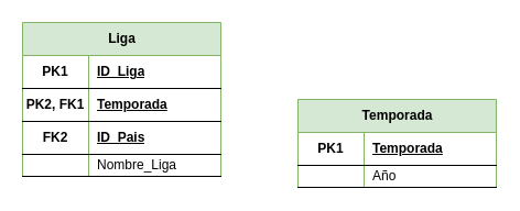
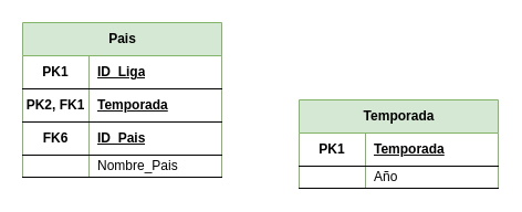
  <mxCell id="0" />
  <mxCell id="1" parent="0" />
- <mxCell id="2" value="Liga" style="shape=table;startSize=30;container=1;collapsible=1;childLayout=tableLayout;fixedRows=1;rowLines=0;fontStyle=1;align=center;resizeLast=1;html=1;fillColor=#d5e8d4;strokeColor=#82b366;" vertex="1" parent="1"><mxGeometry x="20" y="20" width="180" height="140" as="geometry" /></mxCell>
+ <mxCell id="2" value="Pais" style="shape=table;startSize=30;container=1;collapsible=1;childLayout=tableLayout;fixedRows=1;rowLines=0;fontStyle=1;align=center;resizeLast=1;html=1;fillColor=#d5e8d4;strokeColor=#82b366;" vertex="1" parent="1"><mxGeometry x="20" y="20" width="180" height="140" as="geometry" /></mxCell>
  <mxCell id="3" value="" style="shape=tableRow;horizontal=0;startSize=0;swimlaneHead=0;swimlaneBody=0;fillColor=none;collapsible=0;dropTarget=0;points=[[0,0.5],[1,0.5]];portConstraint=eastwest;top=0;left=0;right=0;bottom=1;" vertex="1" parent="2"><mxGeometry y="30" width="180" height="30" as="geometry" /></mxCell>
  <mxCell id="4" value="PK1" style="shape=partialRectangle;connectable=0;fillColor=none;top=0;left=0;bottom=0;right=0;fontStyle=1;overflow=hidden;whiteSpace=wrap;html=1;" vertex="1" parent="3"><mxGeometry width="60" height="30" as="geometry"><mxRectangle width="60" height="30" as="alternateBounds" /></mxGeometry></mxCell>
  <mxCell id="5" value="ID_Liga" style="shape=partialRectangle;connectable=0;fillColor=none;top=0;left=0;bottom=0;right=0;align=left;spacingLeft=6;fontStyle=5;overflow=hidden;whiteSpace=wrap;html=1;" vertex="1" parent="3"><mxGeometry x="60" width="120" height="30" as="geometry"><mxRectangle width="120" height="30" as="alternateBounds" /></mxGeometry></mxCell>
  <mxCell id="6" style="shape=tableRow;horizontal=0;startSize=0;swimlaneHead=0;swimlaneBody=0;fillColor=none;collapsible=0;dropTarget=0;points=[[0,0.5],[1,0.5]];portConstraint=eastwest;top=0;left=0;right=0;bottom=1;" vertex="1" parent="2"><mxGeometry y="60" width="180" height="30" as="geometry" /></mxCell>
  <mxCell id="7" value="PK2, FK1" style="shape=partialRectangle;connectable=0;fillColor=none;top=0;left=0;bottom=0;right=0;fontStyle=1;overflow=hidden;whiteSpace=wrap;html=1;" vertex="1" parent="6"><mxGeometry width="60" height="30" as="geometry"><mxRectangle width="60" height="30" as="alternateBounds" /></mxGeometry></mxCell>
  <mxCell id="8" value="Temporada" style="shape=partialRectangle;connectable=0;fillColor=none;top=0;left=0;bottom=0;right=0;align=left;spacingLeft=6;fontStyle=5;overflow=hidden;whiteSpace=wrap;html=1;" vertex="1" parent="6"><mxGeometry x="60" width="120" height="30" as="geometry"><mxRectangle width="120" height="30" as="alternateBounds" /></mxGeometry></mxCell>
  <mxCell id="9" style="shape=tableRow;horizontal=0;startSize=0;swimlaneHead=0;swimlaneBody=0;fillColor=none;collapsible=0;dropTarget=0;points=[[0,0.5],[1,0.5]];portConstraint=eastwest;top=0;left=0;right=0;bottom=1;" vertex="1" parent="2"><mxGeometry y="90" width="180" height="30" as="geometry" /></mxCell>
- <mxCell id="10" value="FK2" style="shape=partialRectangle;connectable=0;fillColor=none;top=0;left=0;bottom=0;right=0;fontStyle=1;overflow=hidden;whiteSpace=wrap;html=1;" vertex="1" parent="9"><mxGeometry width="60" height="30" as="geometry"><mxRectangle width="60" height="30" as="alternateBounds" /></mxGeometry></mxCell>
+ <mxCell id="10" value="FK6" style="shape=partialRectangle;connectable=0;fillColor=none;top=0;left=0;bottom=0;right=0;fontStyle=1;overflow=hidden;whiteSpace=wrap;html=1;" vertex="1" parent="9"><mxGeometry width="60" height="30" as="geometry"><mxRectangle width="60" height="30" as="alternateBounds" /></mxGeometry></mxCell>
  <mxCell id="11" value="ID_Pais" style="shape=partialRectangle;connectable=0;fillColor=none;top=0;left=0;bottom=0;right=0;align=left;spacingLeft=6;fontStyle=5;overflow=hidden;whiteSpace=wrap;html=1;" vertex="1" parent="9"><mxGeometry x="60" width="120" height="30" as="geometry"><mxRectangle width="120" height="30" as="alternateBounds" /></mxGeometry></mxCell>
  <mxCell id="12" style="shape=tableRow;horizontal=0;startSize=0;swimlaneHead=0;swimlaneBody=0;fillColor=none;collapsible=0;dropTarget=0;points=[[0,0.5],[1,0.5]];portConstraint=eastwest;top=0;left=0;right=0;bottom=1;" vertex="1" parent="2"><mxGeometry y="120" width="180" height="20" as="geometry" /></mxCell>
  <mxCell id="13" style="shape=partialRectangle;connectable=0;fillColor=none;top=0;left=0;bottom=0;right=0;fontStyle=0;overflow=hidden;whiteSpace=wrap;html=1;" vertex="1" parent="12"><mxGeometry width="60" height="20" as="geometry"><mxRectangle width="60" height="20" as="alternateBounds" /></mxGeometry></mxCell>
- <mxCell id="14" value="Nombre_Liga" style="shape=partialRectangle;connectable=0;fillColor=none;top=0;left=0;bottom=0;right=0;align=left;spacingLeft=6;fontStyle=0;overflow=hidden;whiteSpace=wrap;html=1;" vertex="1" parent="12"><mxGeometry x="60" width="120" height="20" as="geometry"><mxRectangle width="120" height="20" as="alternateBounds" /></mxGeometry></mxCell>
+ <mxCell id="14" value="Nombre_Pais" style="shape=partialRectangle;connectable=0;fillColor=none;top=0;left=0;bottom=0;right=0;align=left;spacingLeft=6;fontStyle=0;overflow=hidden;whiteSpace=wrap;html=1;" vertex="1" parent="12"><mxGeometry x="60" width="120" height="20" as="geometry"><mxRectangle width="120" height="20" as="alternateBounds" /></mxGeometry></mxCell>
  <mxCell id="15" value="Temporada" style="shape=table;startSize=30;container=1;collapsible=1;childLayout=tableLayout;fixedRows=1;rowLines=0;fontStyle=1;align=center;resizeLast=1;html=1;fillColor=#d5e8d4;strokeColor=#82b366;" vertex="1" parent="1"><mxGeometry x="270" y="90" width="180" height="80" as="geometry" /></mxCell>
  <mxCell id="16" value="" style="shape=tableRow;horizontal=0;startSize=0;swimlaneHead=0;swimlaneBody=0;fillColor=none;collapsible=0;dropTarget=0;points=[[0,0.5],[1,0.5]];portConstraint=eastwest;top=0;left=0;right=0;bottom=1;" vertex="1" parent="15"><mxGeometry y="30" width="180" height="30" as="geometry" /></mxCell>
  <mxCell id="17" value="PK1" style="shape=partialRectangle;connectable=0;fillColor=none;top=0;left=0;bottom=0;right=0;fontStyle=1;overflow=hidden;whiteSpace=wrap;html=1;" vertex="1" parent="16"><mxGeometry width="60" height="30" as="geometry"><mxRectangle width="60" height="30" as="alternateBounds" /></mxGeometry></mxCell>
  <mxCell id="18" value="Temporada" style="shape=partialRectangle;connectable=0;fillColor=none;top=0;left=0;bottom=0;right=0;align=left;spacingLeft=6;fontStyle=5;overflow=hidden;whiteSpace=wrap;html=1;" vertex="1" parent="16"><mxGeometry x="60" width="120" height="30" as="geometry"><mxRectangle width="120" height="30" as="alternateBounds" /></mxGeometry></mxCell>
  <mxCell id="19" style="shape=tableRow;horizontal=0;startSize=0;swimlaneHead=0;swimlaneBody=0;fillColor=none;collapsible=0;dropTarget=0;points=[[0,0.5],[1,0.5]];portConstraint=eastwest;top=0;left=0;right=0;bottom=1;" vertex="1" parent="15"><mxGeometry y="60" width="180" height="20" as="geometry" /></mxCell>
  <mxCell id="20" style="shape=partialRectangle;connectable=0;fillColor=none;top=0;left=0;bottom=0;right=0;fontStyle=0;overflow=hidden;whiteSpace=wrap;html=1;" vertex="1" parent="19"><mxGeometry width="60" height="20" as="geometry"><mxRectangle width="60" height="20" as="alternateBounds" /></mxGeometry></mxCell>
  <mxCell id="21" value="Año" style="shape=partialRectangle;connectable=0;fillColor=none;top=0;left=0;bottom=0;right=0;align=left;spacingLeft=6;fontStyle=0;overflow=hidden;whiteSpace=wrap;html=1;" vertex="1" parent="19"><mxGeometry x="60" width="120" height="20" as="geometry"><mxRectangle width="120" height="20" as="alternateBounds" /></mxGeometry></mxCell>
